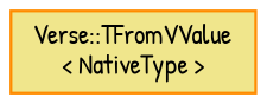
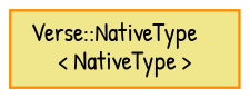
  digraph {
    rankdir=LR
    fontname="Patrick Hand"
-   n1 [color=darkorange fillcolor=khaki fontname="Patrick Hand" fontsize=10 height=0.2 label="Verse::TFromVValue\l\< NativeType \>" shape=box style=filled width=0.4]
+   n1 [color=darkorange fillcolor=khaki fontname="Patrick Hand" fontsize=10 height=0.2 label="Verse::NativeType\l\< NativeType \>" shape=box style=filled width=0.4]
  }
